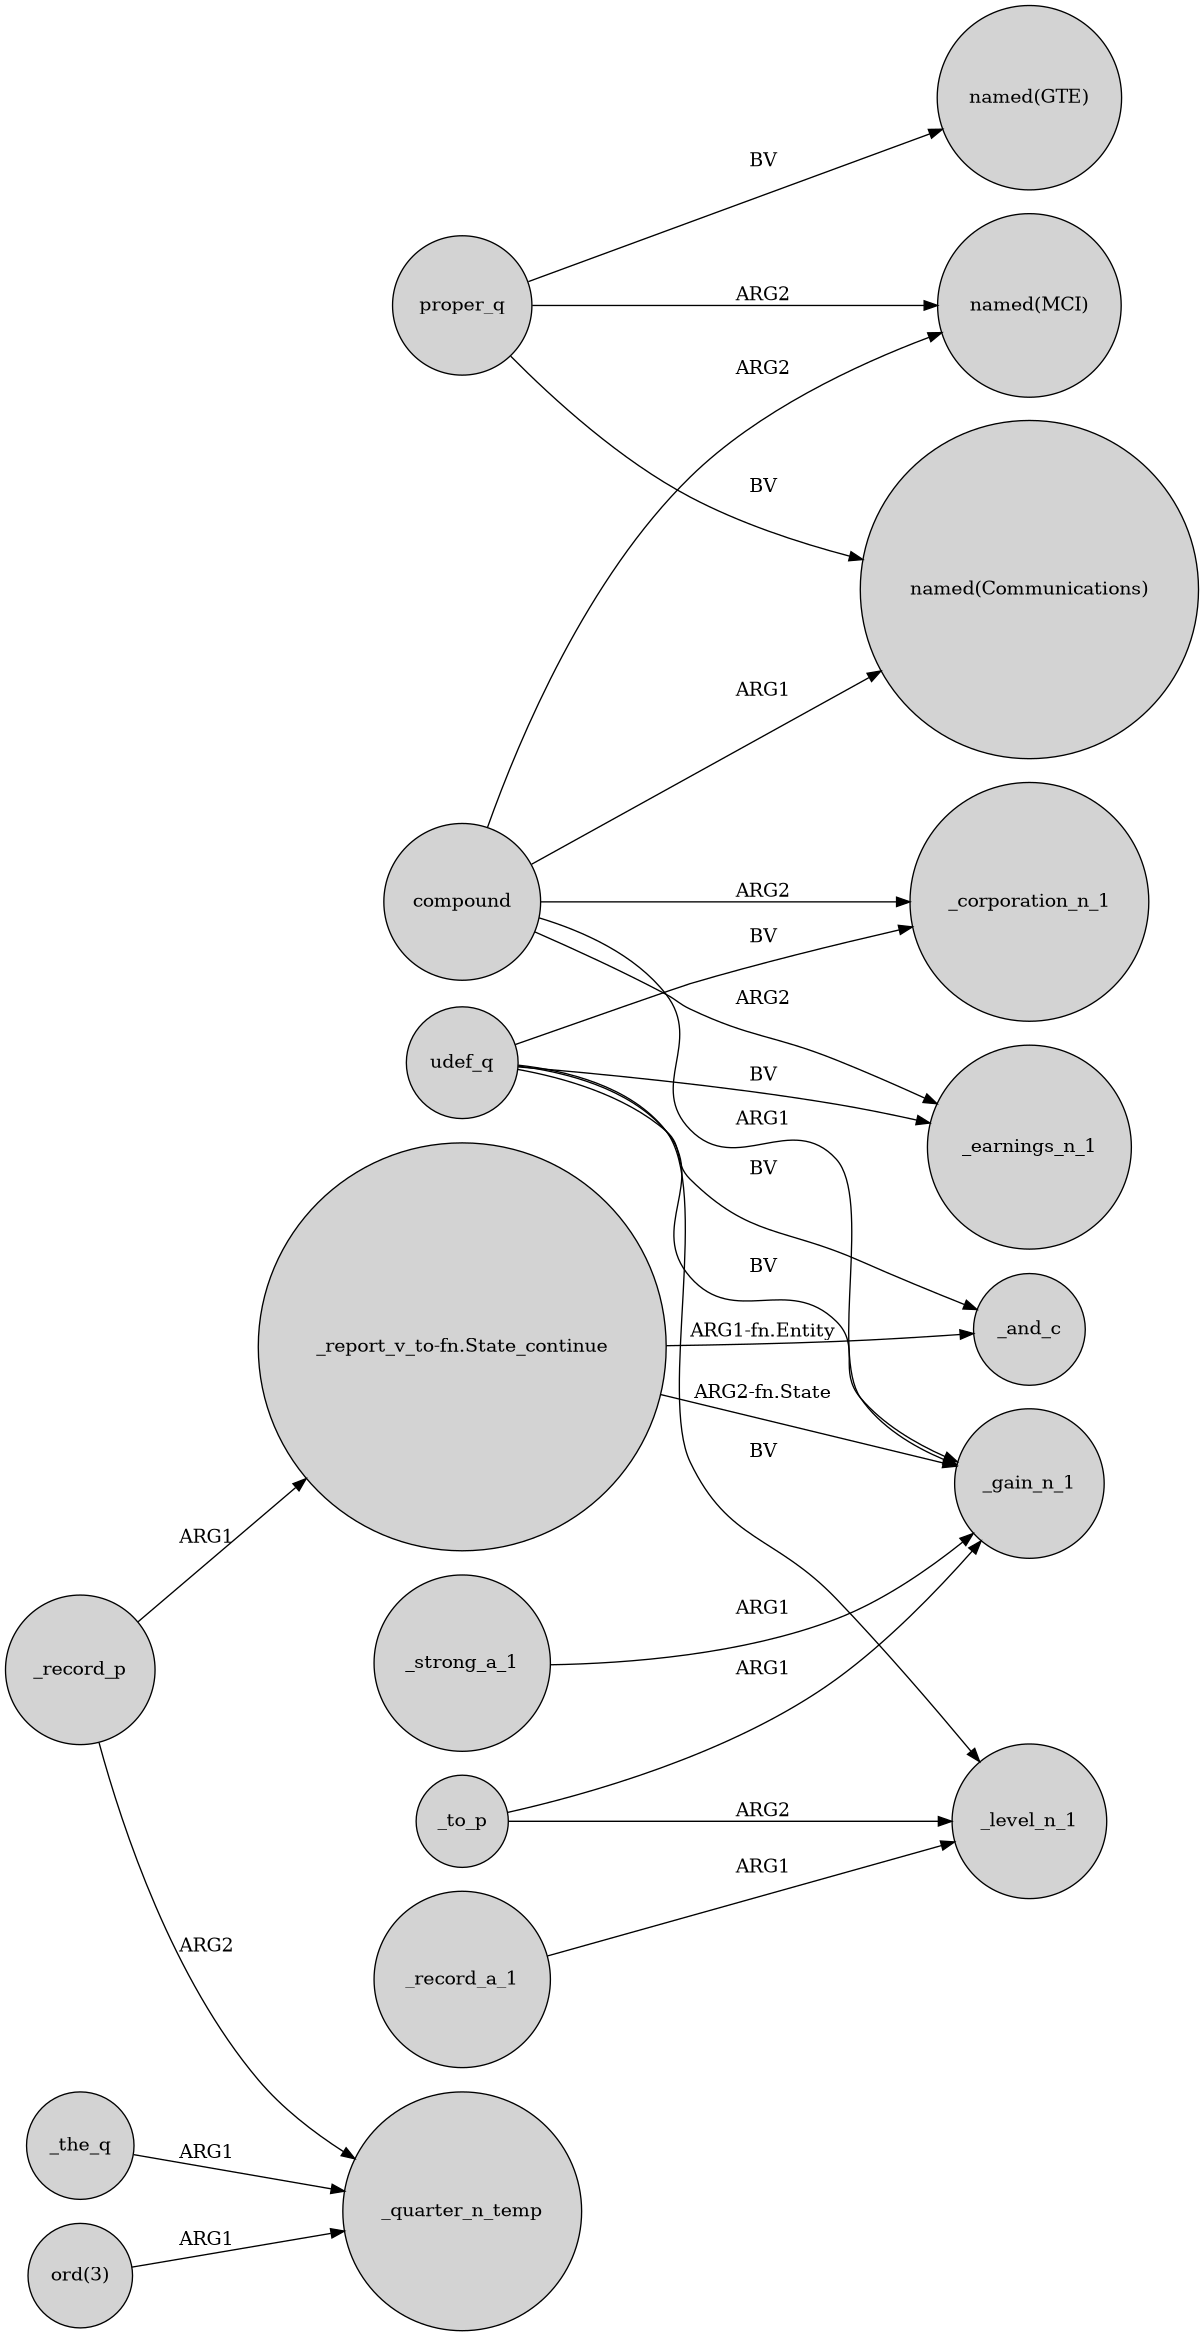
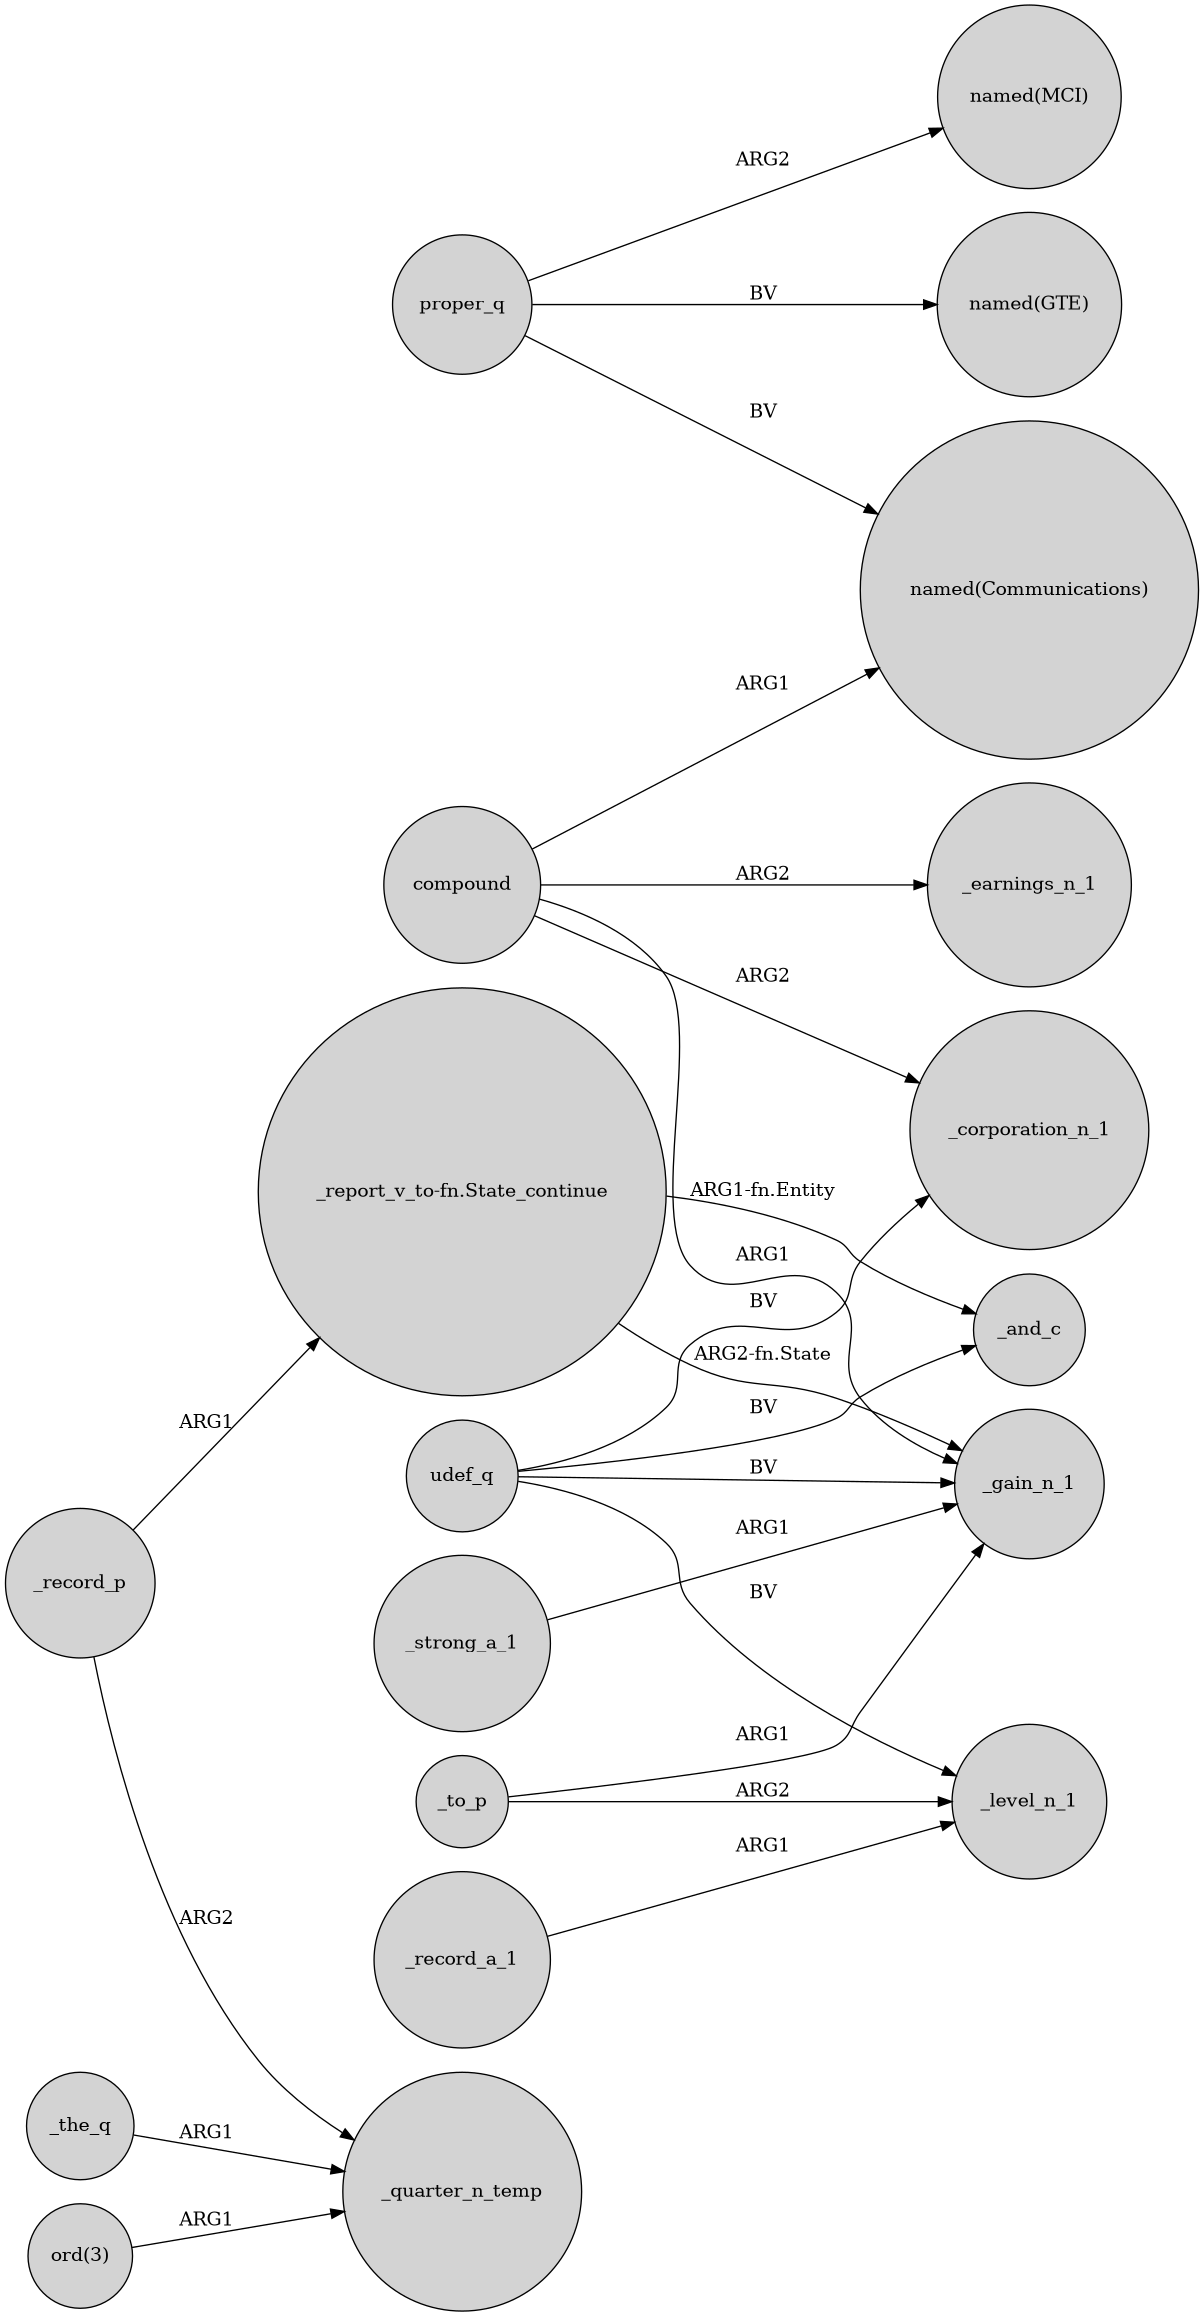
  digraph {
    rankdir=LR
    node [shape=circle style=filled]
    compound
    "named(MCI)"
    "named(Communications)"
    _gain_n_1
    _earnings_n_1
    _corporation_n_1
    proper_q
    "named(GTE)"
    "ord(3)"
    _quarter_n_temp
    udef_q
    _level_n_1
    _and_c
    _the_q
    _record_a_1
    _to_p
    n17 [label=_record_p]
    "_report_v_to-fn.State_continue"
    _strong_a_1
-   compound -> "named(MCI)" [label=ARG2]
    compound -> "named(Communications)" [label=ARG1]
    compound -> _gain_n_1 [label=ARG1]
    compound -> _earnings_n_1 [label=ARG2]
    compound -> _corporation_n_1 [label=ARG2]
    proper_q -> "named(MCI)" [label=ARG2]
    proper_q -> "named(Communications)" [label=BV]
    proper_q -> "named(GTE)" [label=BV]
    "ord(3)" -> _quarter_n_temp [label=ARG1]
    udef_q -> _gain_n_1 [label=BV]
-   udef_q -> _earnings_n_1 [label=BV]
    udef_q -> _corporation_n_1 [label=BV]
    udef_q -> _level_n_1 [label=BV]
    udef_q -> _and_c [label=BV]
    _the_q -> _quarter_n_temp [label=ARG1]
    _record_a_1 -> _level_n_1 [label=ARG1]
    _to_p -> _gain_n_1 [label=ARG1]
    _to_p -> _level_n_1 [label=ARG2]
    n17 -> _quarter_n_temp [label=ARG2]
    n17 -> "_report_v_to-fn.State_continue" [label=ARG1]
    "_report_v_to-fn.State_continue" -> _gain_n_1 [label="ARG2-fn.State"]
    "_report_v_to-fn.State_continue" -> _and_c [label="ARG1-fn.Entity"]
    _strong_a_1 -> _gain_n_1 [label=ARG1]
  }
